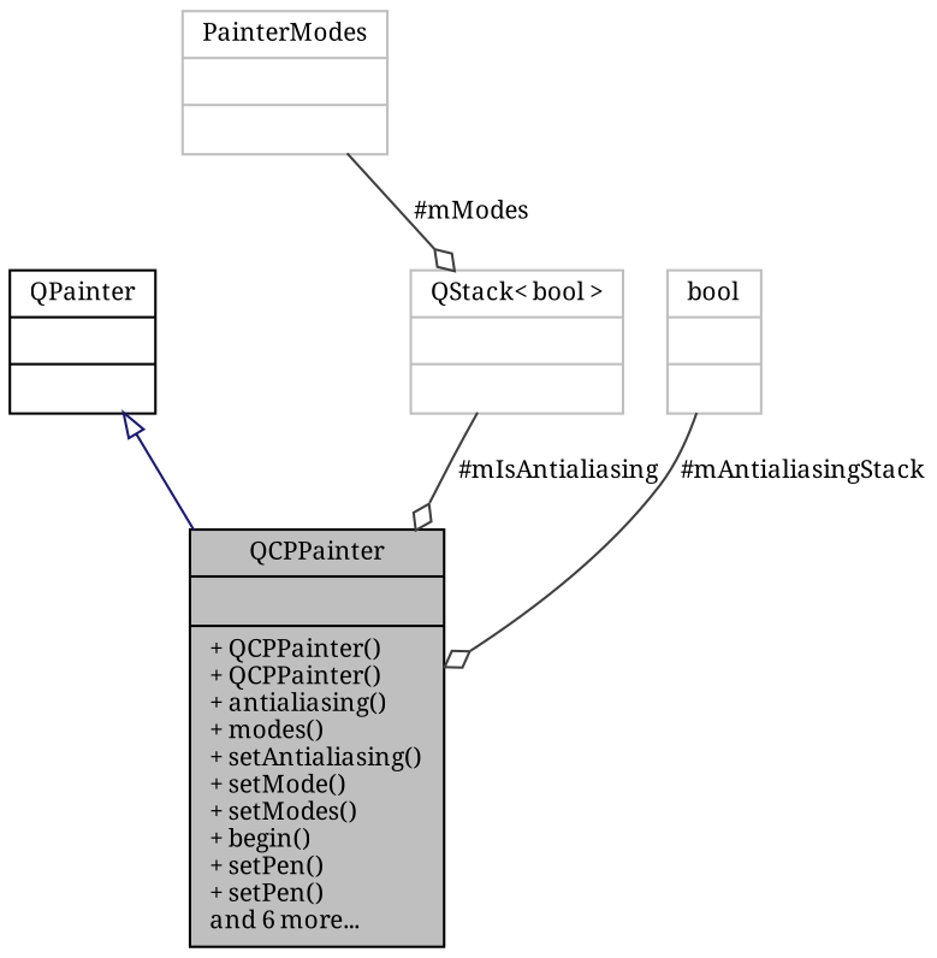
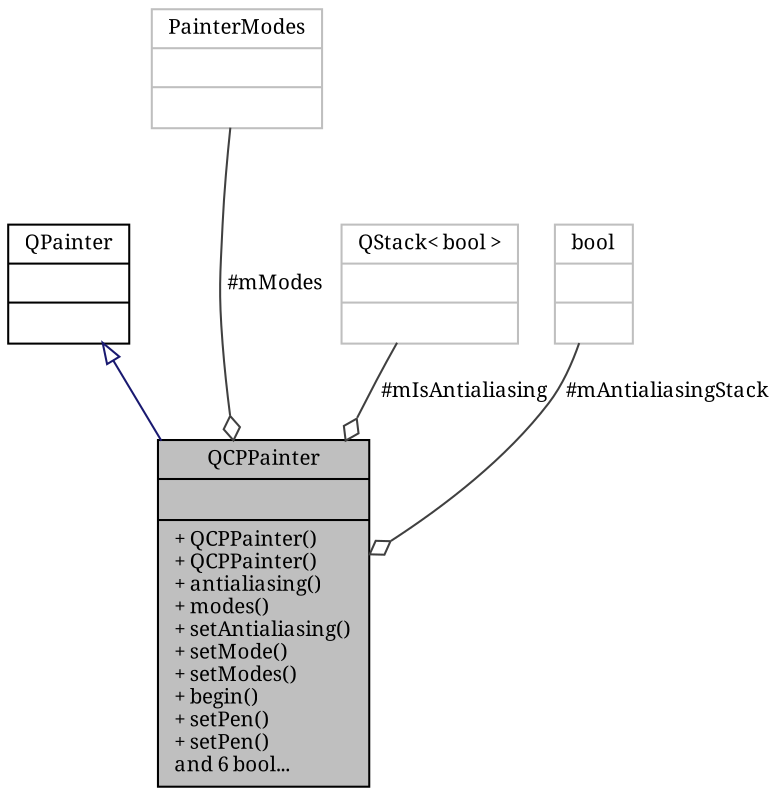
  digraph {
    fontname="Noto Serif"
    node [color=grey75 fillcolor=white fontname="Noto Serif" fontsize=10 shape=record style=filled]
    edge [color=grey25 fontname="Noto Serif" fontsize=10 labelfontname=Helvetica labelfontsize=10 style=solid arrowhead=odiamond]
-   n1 [color=black fillcolor=grey75 fontcolor=black height=0.2 label="{QCPPainter\n||+ QCPPainter()\l+ QCPPainter()\l+ antialiasing()\l+ modes()\l+ setAntialiasing()\l+ setMode()\l+ setModes()\l+ begin()\l+ setPen()\l+ setPen()\land 6 more...\l}" width=0.4]
+   n1 [color=black fillcolor=grey75 fontcolor=black height=0.2 label="{QCPPainter\n||+ QCPPainter()\l+ QCPPainter()\l+ antialiasing()\l+ modes()\l+ setAntialiasing()\l+ setMode()\l+ setModes()\l+ begin()\l+ setPen()\l+ setPen()\land 6 bool...\l}" width=0.4]
    n2 [color=black height=0.2 label="{QPainter\n||}" width=0.4]
    n3 [height=0.2 label="{QStack\< bool \>\n||}" width=0.4]
    n4 [height=0.2 label="{bool\n||}" width=0.4]
    n5 [height=0.2 label="{PainterModes\n||}" width=0.4]
    n2 -> n1 [arrowtail=onormal color=midnightblue dir=back arrowhead=""]
    n3 -> n1 [label=" #mIsAntialiasing"]
    n4 -> n1 [label=" #mAntialiasingStack"]
-   n5 -> n3 [label=" #mModes"]
+   n5 -> n1 [label=" #mModes"]
  }
